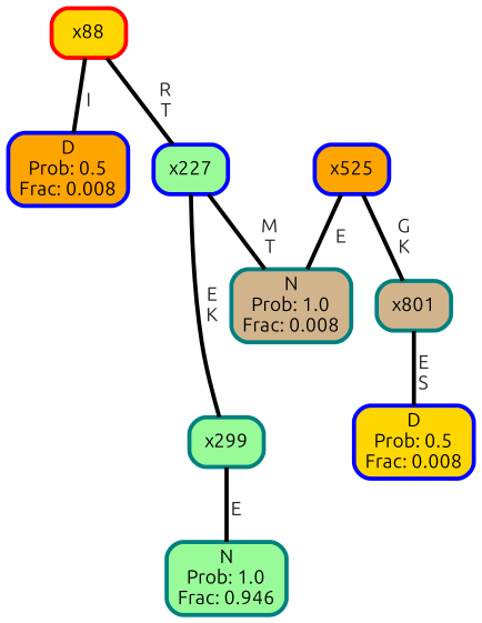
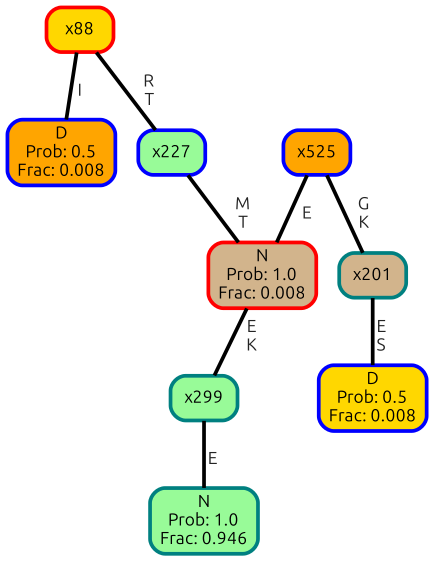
  graph {
    fontname=Ubuntu
    ranksep="0 equally"
    splines=straight
    node [color=blue fillcolor=palegreen fontcolor=black fontname=Ubuntu penwidth=3 shape=box style="filled, rounded"]
    edge [color=black fontcolor=grey14 fontname=Ubuntu fontweight=bold penwidth=3]
    n1 [fillcolor=orange label="D\nProb: 0.5\nFrac: 0.008"]
    n2 [color=red fillcolor=gold label=x88]
    n3 [label=x227]
    n4 [color=teal label=x299]
-   n5 [color=teal fillcolor=tan label="N\nProb: 1.0\nFrac: 0.008"]
+   n5 [color=red fillcolor=tan label="N\nProb: 1.0\nFrac: 0.008"]
    n6 [color=teal label="N\nProb: 1.0\nFrac: 0.946"]
    n7 [fillcolor=orange label=x525]
-   n8 [color=teal fillcolor=tan label=x801]
+   n8 [color=teal fillcolor=tan label=x201]
    n9 [fillcolor=gold label="D\nProb: 0.5\nFrac: 0.008"]
    subgraph sub_1 {
      rank=same
    }
    n2 -- n1 [label=" I"]
    n2 -- n3 [label=" R\n T"]
-   n3 -- n4 [label=" E\n K"]
+   n5 -- n4 [label=" E\n K"]
    n3 -- n5 [label=" M\n T"]
    n4 -- n6 [label=" E"]
    n7 -- n5 [label=" E"]
    n7 -- n8 [label=" G\n K"]
    n8 -- n9 [label=" E\n S"]
  }
